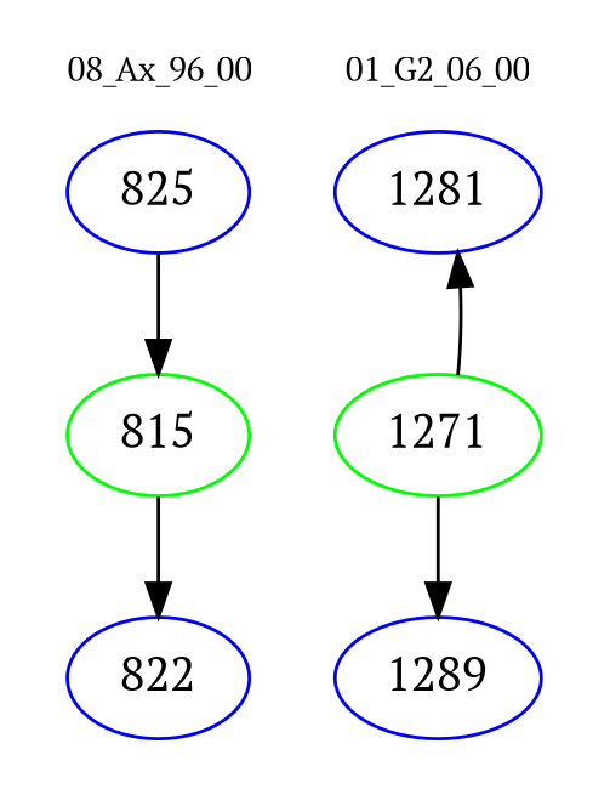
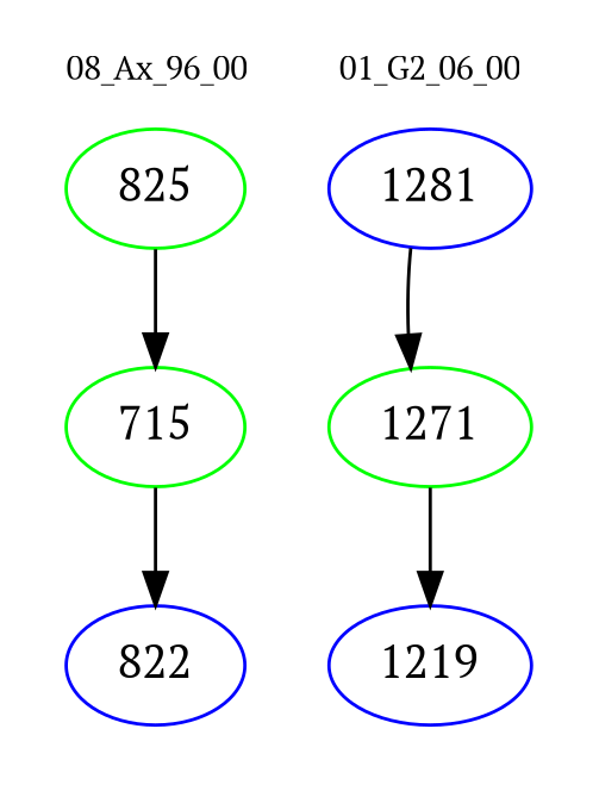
  digraph {
    fontname="PT Serif"
    node [color=blue fontname="PT Serif"]
    edge [color=black fontname="PT Serif"]
-   n1 [label=825]
-   n2 [color=green label=815]
+   n1 [color=green label=825]
+   n2 [color=green label=715]
    n3 [label=822]
    n4 [label=1281]
    n5 [color=green label=1271]
-   n6 [label=1289]
+   n6 [label=1219]
    subgraph cluster_1 {
      color=white
      fontsize=10
      label="08_Ax_96_00"
      n1
      n2
      n3
    }
    subgraph cluster_2 {
      color=white
      fontsize=10
      label="01_G2_06_00"
      n4
      n5
      n6
    }
    n1 -> n2
    n2 -> n3
-   n5 -> n4
+   n4 -> n5
    n5 -> n6
  }
